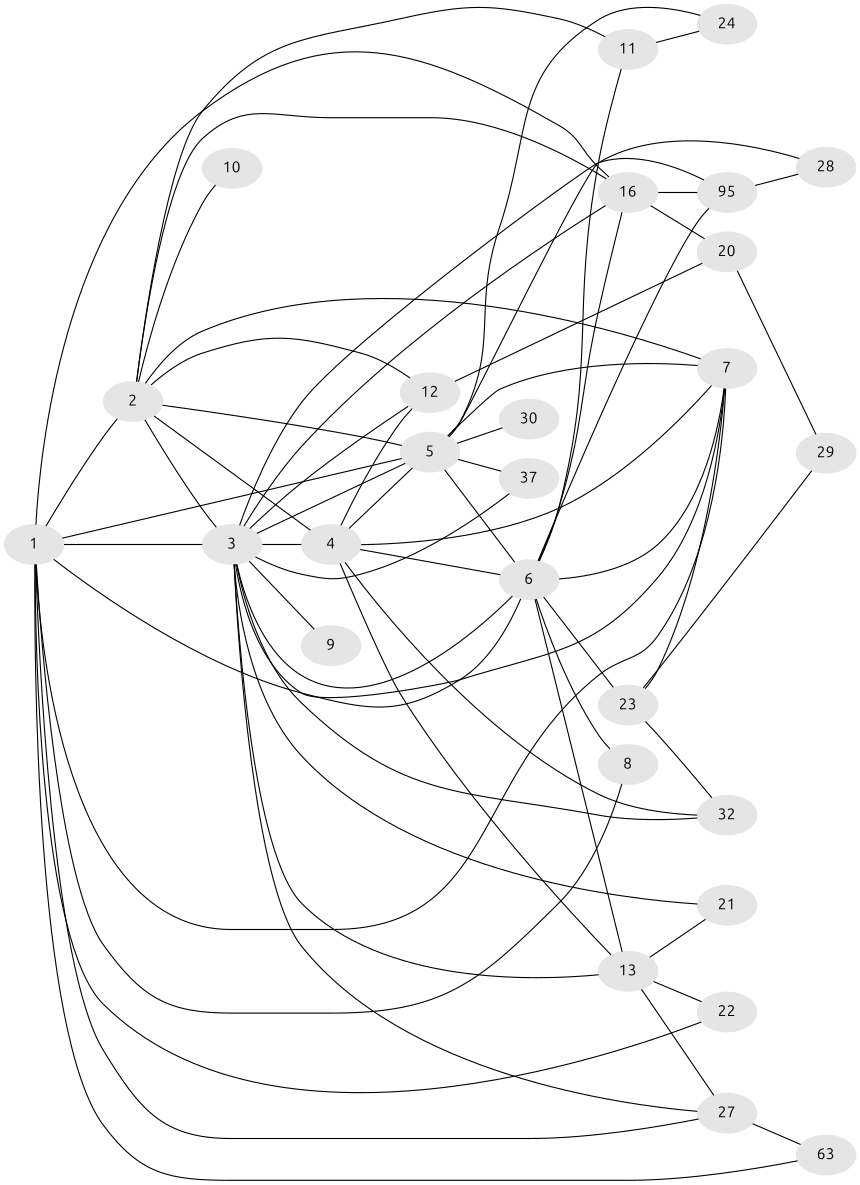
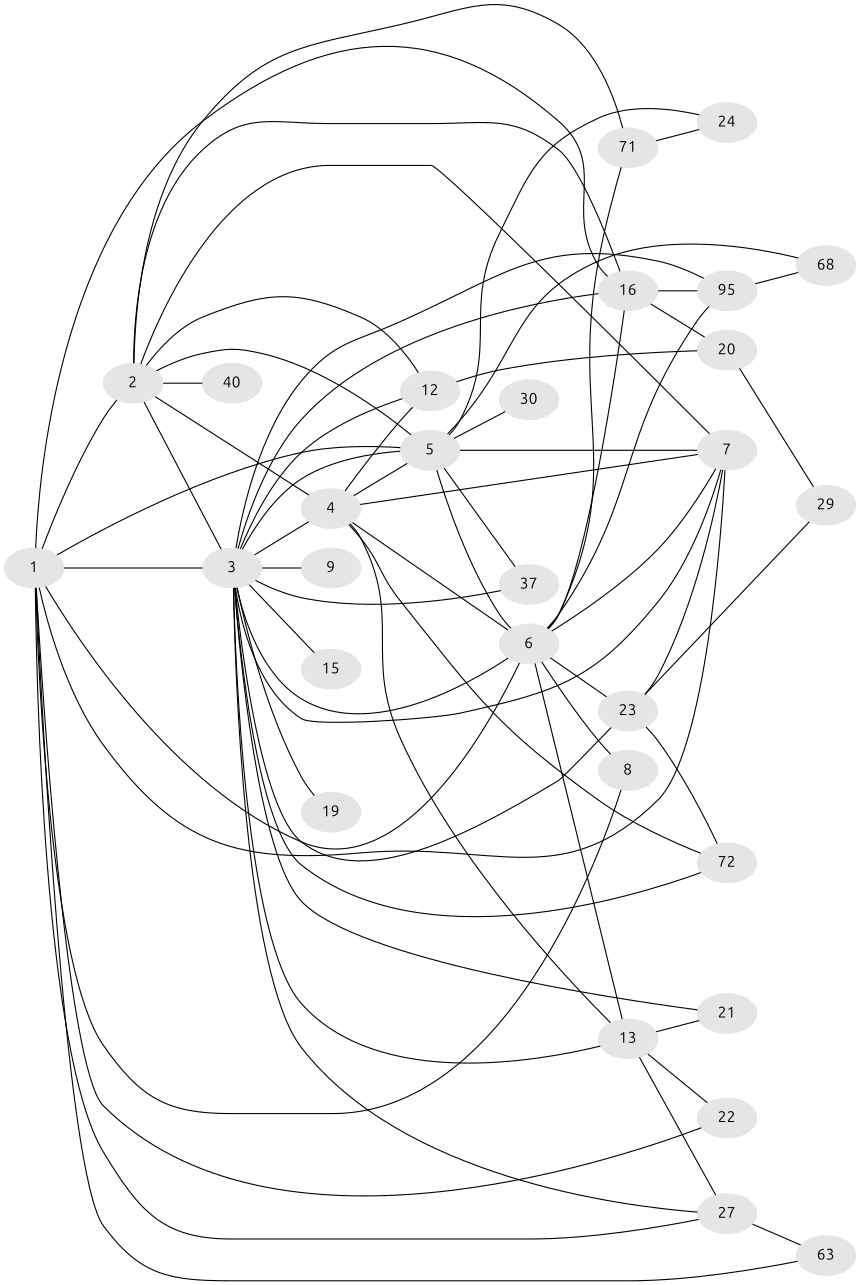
  graph {
    fontname=Ubuntu
    rankdir=LR
    node [color=gray90 fontname=Ubuntu style=filled]
    edge [fontname=Ubuntu weight=1.0]
    1
    2
    3
    5
    6
    7
    8
    16
    22
    27
    n11 [label=63]
    4
-   10
-   11
+   10 [label=40]
+   11 [label=71]
    12
-   32
+   32 [label=72]
    9
+   15
    n19 [label=37]
+   19
    21
    23
    n23 [label=95]
    13
    24
-   28
+   28 [label=68]
    30
    20
    29
    1 -- 2 [weight=4.0]
    1 -- 3 [weight=3.0]
    1 -- 5 [weight=5.0]
    1 -- 6 [weight=2.0]
    1 -- 7 [weight=2.0]
    1 -- 8
    1 -- 16
    1 -- 22
    1 -- 27 [weight=2.0]
    1 -- n11
    2 -- 3 [weight=2.0]
    2 -- 5 [weight=2.0]
    2 -- 7 [weight=2.0]
    2 -- 16
    2 -- 4 [weight=4.0]
    2 -- 10
    2 -- 11
    2 -- 12 [weight=2.0]
    3 -- 5 [weight=3.0]
    3 -- 6
    3 -- 7
    3 -- 16
    3 -- 27 [weight=2.0]
    3 -- 4 [weight=2.0]
    3 -- 12
    3 -- 32
    3 -- 9
+   3 -- 15
    3 -- n19
+   3 -- 19
    3 -- 21
+   3 -- 23
    3 -- n23
    3 -- 13
    5 -- 6
    5 -- 7 [weight=8.0]
    5 -- n19
    5 -- 24
    5 -- 28
    5 -- 30
    6 -- 7
    6 -- 8
    6 -- 16
    6 -- 11
    6 -- 23
    6 -- n23
    6 -- 13
    16 -- n23
    16 -- 20
    27 -- n11
    4 -- 5 [weight=4.0]
    4 -- 6 [weight=3.0]
    4 -- 7 [weight=3.0]
    4 -- 12 [weight=6.0]
    4 -- 32
    4 -- 13 [weight=2.0]
    11 -- 24
    12 -- 20
    23 -- 7
    23 -- 32
    23 -- 29
    n23 -- 28
    13 -- 22
    13 -- 27
    13 -- 21
    20 -- 29
  }
